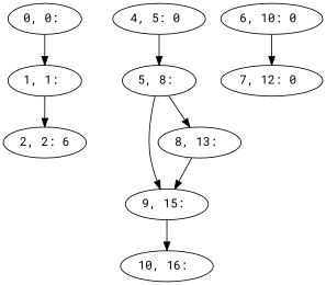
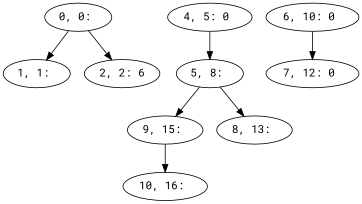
  digraph {
    fontname="Roboto Mono"
    node [fontname="Roboto Mono"]
    edge [fontname="Roboto Mono"]
    n1 [label="0, 0: "]
    n2 [label="1, 1: "]
    n3 [label="2, 2: 6"]
    n4 [label="4, 5: 0 "]
    n5 [label="5, 8: "]
    n6 [label="9, 15: "]
    n7 [label="8, 13: "]
    n8 [label="6, 10: 0 "]
    n9 [label="7, 12: 0 "]
    n10 [label="10, 16: "]
    n1 -> n2
-   n2 -> n3
+   n1 -> n3
    n4 -> n5
    n5 -> n6
    n5 -> n7
    n6 -> n10
-   n7 -> n6
    n8 -> n9
  }
